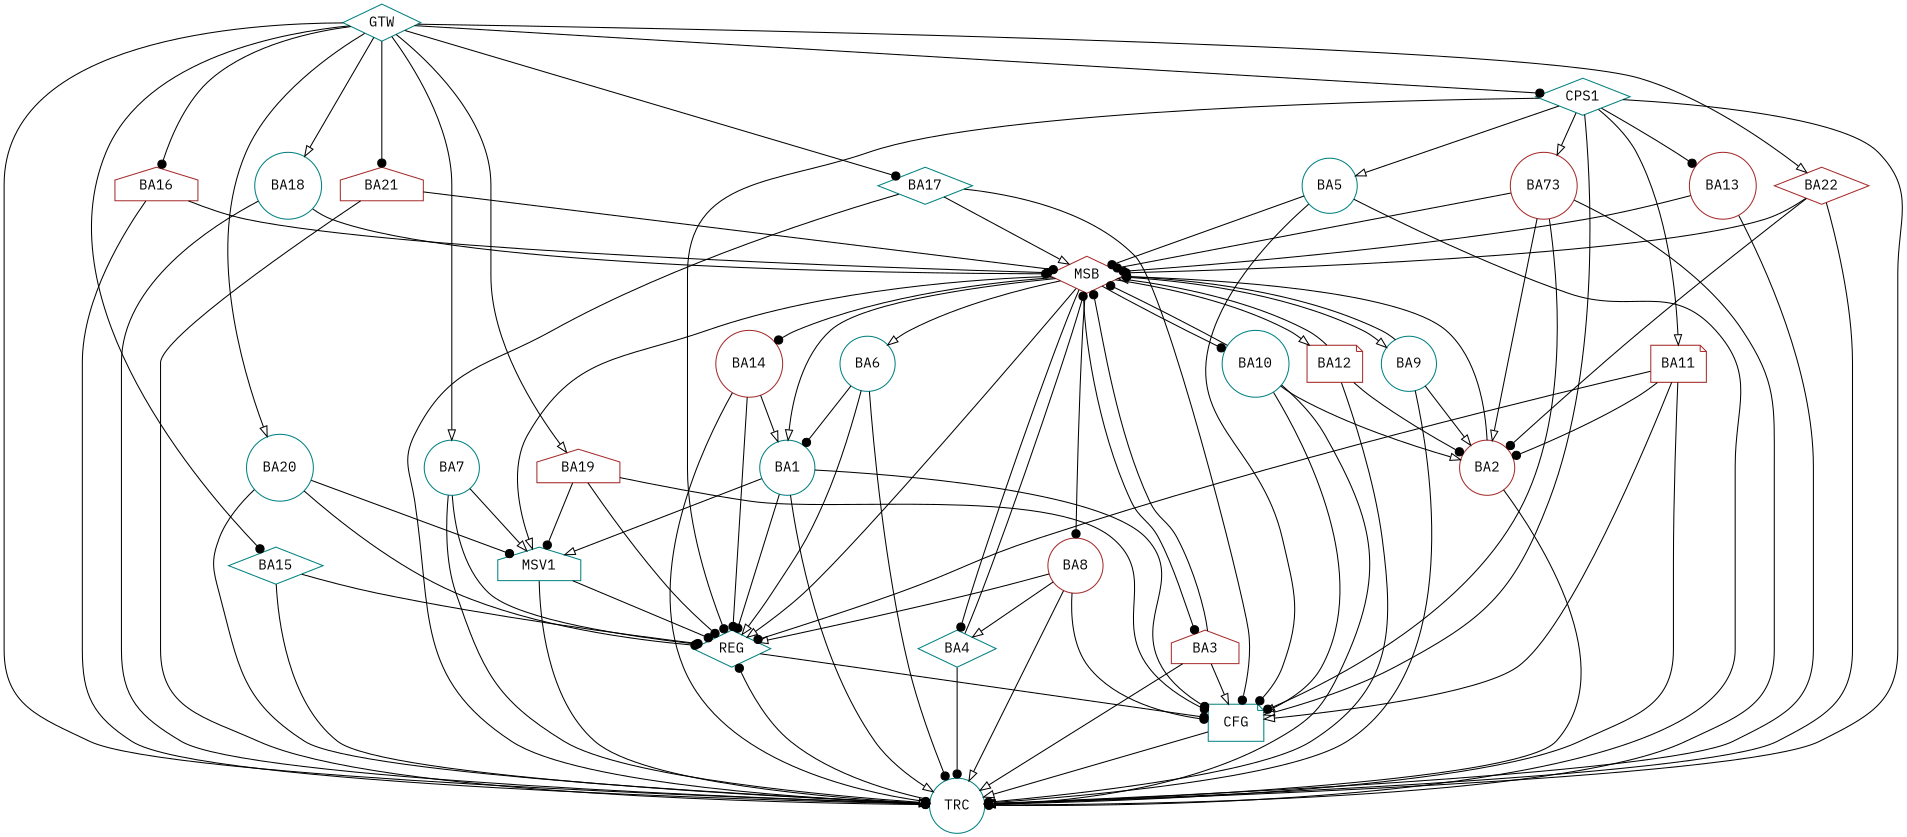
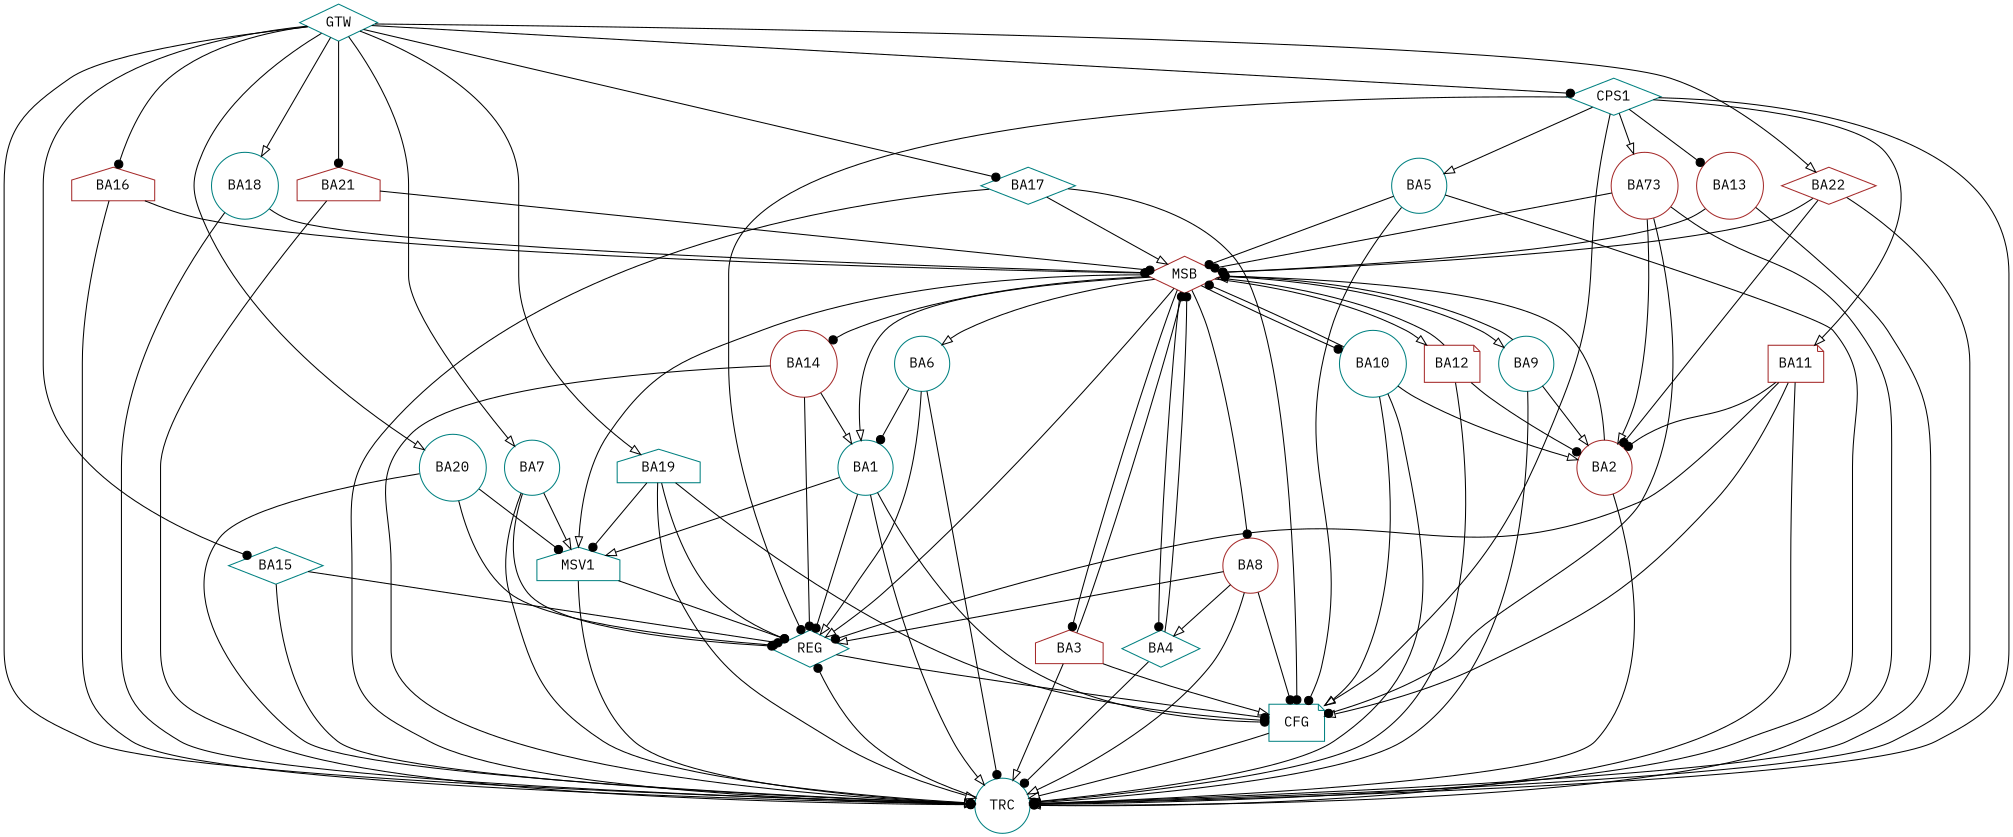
  strict digraph {
    fontname="IBM Plex Mono"
    node [color=teal fontname="IBM Plex Mono" shape=circle]
    edge [arrowhead=dot fontname="IBM Plex Mono"]
    n1 [label=BA1]
    n2 [label=REG shape=diamond]
    n3 [label=CFG shape=note]
    n4 [label=TRC]
    n5 [label=MSV1 shape=house]
    n6 [color=brown label=BA2]
    n7 [color=brown label=MSB shape=diamond]
    n8 [color=brown label=BA3 shape=house]
    n9 [label=BA4 shape=diamond]
    n10 [label=BA6]
    n11 [color=brown label=BA8]
    n12 [label=BA9]
    n13 [label=BA10]
    n14 [color=brown label=BA12 shape=note]
    n15 [color=brown label=BA14]
    n16 [label=BA5]
    n17 [label=BA7]
    n18 [color=brown label=BA11 shape=note]
    n19 [color=brown label=BA13]
    n20 [label=BA15 shape=diamond]
    n21 [color=brown label=BA16 shape=house]
    n22 [label=BA17 shape=diamond]
    n23 [label=BA18]
-   n24 [color=brown label=BA19 shape=house]
+   n24 [label=BA19 shape=house]
    n25 [label=BA20]
    n26 [color=brown label=BA21 shape=house]
    n27 [color=brown label=BA22 shape=diamond]
    n28 [color=brown label=BA73]
    n29 [label=CPS1 shape=diamond]
    n30 [label=GTW shape=diamond]
    n1 -> n2
    n1 -> n3
    n1 -> n4 [arrowhead=onormal]
    n1 -> n5 [arrowhead=onormal]
    n2 -> n3
    n3 -> n4 [arrowhead=onormal]
    n4 -> n2
    n5 -> n2
    n5 -> n4 [arrowhead=onormal]
    n6 -> n4
    n6 -> n7
    n7 -> n1 [arrowhead=onormal]
    n7 -> n2 [arrowhead=onormal]
    n7 -> n5 [arrowhead=onormal]
    n7 -> n8
    n7 -> n9
    n7 -> n10 [arrowhead=onormal]
    n7 -> n11
    n7 -> n12 [arrowhead=onormal]
    n7 -> n13
    n7 -> n14 [arrowhead=onormal]
    n7 -> n15
    n8 -> n3 [arrowhead=onormal]
    n8 -> n4 [arrowhead=onormal]
    n8 -> n7
    n9 -> n4
    n9 -> n7
    n10 -> n1
    n10 -> n2 [arrowhead=onormal]
    n10 -> n4
    n11 -> n2 [arrowhead=onormal]
    n11 -> n3
    n11 -> n4 [arrowhead=onormal]
    n11 -> n9 [arrowhead=onormal]
    n12 -> n4 [arrowhead=onormal]
    n12 -> n6 [arrowhead=onormal]
    n12 -> n7
    n13 -> n3 [arrowhead=onormal]
    n13 -> n4 [arrowhead=onormal]
    n13 -> n6 [arrowhead=onormal]
    n13 -> n7
    n14 -> n4
    n14 -> n6
    n14 -> n7 [arrowhead=onormal]
    n15 -> n1 [arrowhead=onormal]
    n15 -> n2
    n15 -> n4
    n16 -> n3
    n16 -> n4
    n16 -> n7
    n17 -> n2
    n17 -> n4 [arrowhead=onormal]
    n17 -> n5 [arrowhead=onormal]
    n18 -> n2
    n18 -> n3 [arrowhead=onormal]
    n18 -> n4 [arrowhead=onormal]
    n18 -> n6
    n19 -> n4 [arrowhead=onormal]
    n19 -> n7
    n20 -> n2
    n20 -> n4
    n21 -> n4
    n21 -> n7
    n22 -> n3
    n22 -> n4 [arrowhead=onormal]
    n22 -> n7 [arrowhead=onormal]
    n23 -> n4
    n23 -> n7
    n24 -> n2
    n24 -> n3
+   n24 -> n4 [arrowhead=onormal]
    n24 -> n5
    n25 -> n2
    n25 -> n4
    n25 -> n5
    n26 -> n4
    n26 -> n7
    n27 -> n4 [arrowhead=onormal]
    n27 -> n6
    n27 -> n7
    n28 -> n3
    n28 -> n4
    n28 -> n6 [arrowhead=onormal]
    n28 -> n7
    n29 -> n2
    n29 -> n3 [arrowhead=onormal]
    n29 -> n4 [arrowhead=onormal]
    n29 -> n16 [arrowhead=onormal]
    n29 -> n18 [arrowhead=onormal]
    n29 -> n19
    n29 -> n28 [arrowhead=onormal]
    n30 -> n4
    n30 -> n17 [arrowhead=onormal]
    n30 -> n20
    n30 -> n21
    n30 -> n22
    n30 -> n23 [arrowhead=onormal]
    n30 -> n24 [arrowhead=onormal]
    n30 -> n25 [arrowhead=onormal]
    n30 -> n26
    n30 -> n27 [arrowhead=onormal]
    n30 -> n29
  }
